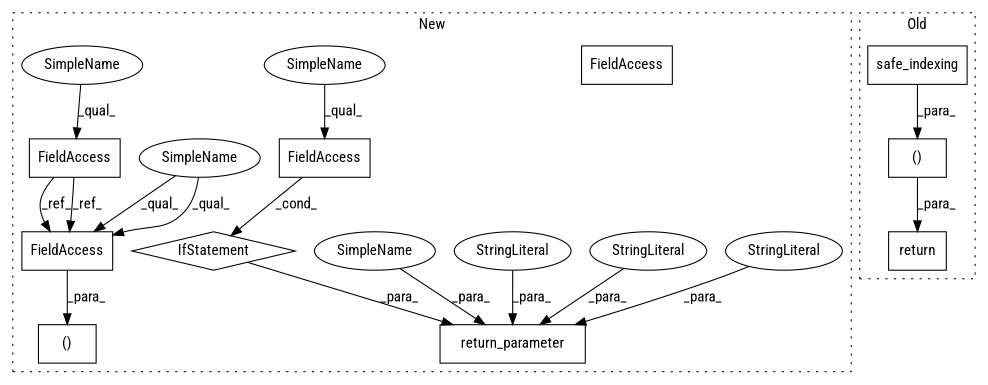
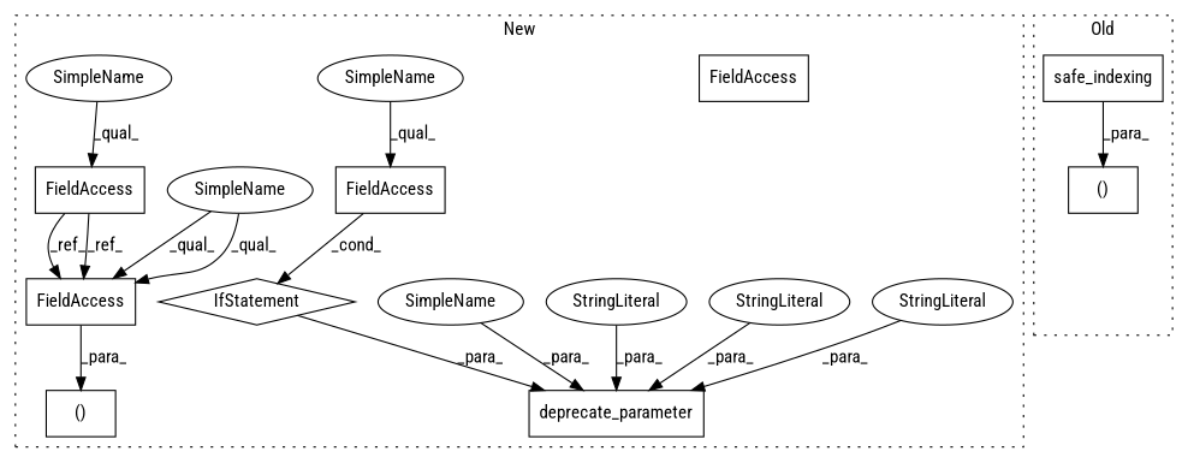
  digraph {
    fontname="Roboto Condensed"
    node [a=22 fontname="Roboto Condensed" l=4 s=1776 shape=box]
    edge [fontname="Roboto Condensed"]
-   n1 [a=32 l="20,1" label=return_parameter s="1420,1485"]
+   n1 [a=32 l="20,1" label=deprecate_parameter s="1420,1485"]
    n2 [a=45 l=5 label=StringLiteral s=1445 shape=ellipse]
    n3 [a=45 l=16 label=StringLiteral s=1451 shape=ellipse]
    n4 [a=45 l=17 label=StringLiteral s=1468 shape=ellipse]
    n5 [l=19 label=FieldAccess s=1391]
    n6 [l=20 label=FieldAccess]
    n7 [a=106 l=120 label="()" s=1893]
    n8 [l=20 label=FieldAccess s=1993]
    n9 [a=25 l="4,2" label=IfStatement s="1387,1410" shape=diamond]
    n10 [l=20 label=FieldAccess s=1993]
    n11 [a=42 label=SimpleName s=1440 shape=ellipse]
    n12 [a=42 label=SimpleName s=1391 shape=ellipse]
    n13 [a=42 label=SimpleName s=1993 shape=ellipse]
    n14 [a=42 label=SimpleName shape=ellipse]
    n15 [a=106 l=87 label="()" s=1790]
-   n16 [a=41 l=14 label=return]
    n17 [a=32 l="14,1" label=safe_indexing s="1790,1815"]
    subgraph cluster_1 {
      label=New
      style=dotted
      n1
      n2
      n3
      n4
      n5
      n6
      n7
      n8
      n9
      n10
      n11
      n12
      n13
      n14
    }
    subgraph cluster_2 {
      label=Old
      style=dotted
      n15
-     n16
      n17
    }
    n2 -> n1 [label=_para_]
    n3 -> n1 [label=_para_]
    n4 -> n1 [label=_para_]
    n5 -> n9 [label=_cond_]
    n6 -> n10 [label=_ref_]
    n6 -> n10 [label=_ref_]
    n9 -> n1 [label=_para_]
    n10 -> n7 [label=_para_]
    n11 -> n1 [label=_para_]
    n12 -> n5 [label=_qual_]
    n13 -> n10 [label=_qual_]
    n13 -> n10 [label=_qual_]
    n14 -> n6 [label=_qual_]
-   n15 -> n16 [label=_para_]
    n17 -> n15 [label=_para_]
  }
